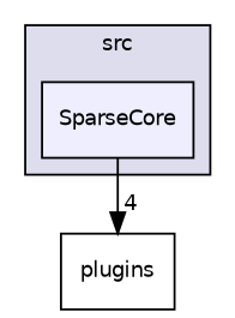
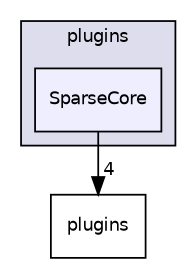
  digraph {
    compound=true
    node [fontname=Helvetica fontsize=10 shape=box]
    n1 [fillcolor="#eeeeff" label=SparseCore pencolor=black style=filled]
    n2 [label=plugins]
    subgraph cluster_1 {
      bgcolor="#ddddee"
      fontname=Helvetica
      fontsize=10
-     label=src
+     label=plugins
      pencolor=black
      n1
    }
    n1 -> n2 [headlabel=4 labeldistance=1.5 labelfontname=Helvetica labelfontsize=10]
  }
